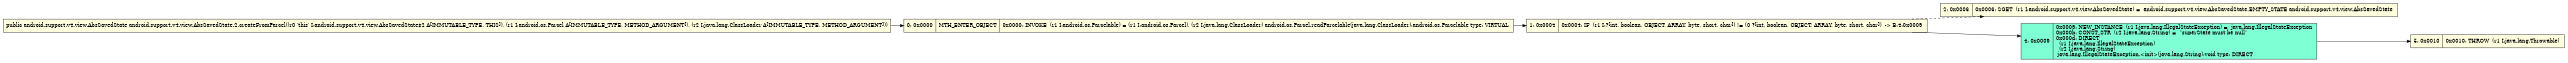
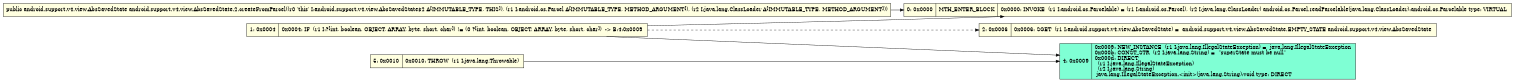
  digraph {
    rankdir=LR
    node [fillcolor=lightyellow shape=record style=filled]
-   n1 [label="{0\:\ 0x0000|MTH_ENTER_OBJECT\l|0x0000: INVOKE  (r1 I:android.os.Parcelable) = (r1 I:android.os.Parcel), (r2 I:java.lang.ClassLoader) android.os.Parcel.readParcelable(java.lang.ClassLoader):android.os.Parcelable type: VIRTUAL \l}"]
+   n1 [label="{0\:\ 0x0000|MTH_ENTER_BLOCK\l|0x0000: INVOKE  (r1 I:android.os.Parcelable) = (r1 I:android.os.Parcel), (r2 I:java.lang.ClassLoader) android.os.Parcel.readParcelable(java.lang.ClassLoader):android.os.Parcelable type: VIRTUAL \l}"]
    n2 [label="{1\:\ 0x0004|0x0004: IF  (r1 I:?[int, boolean, OBJECT, ARRAY, byte, short, char]) != (0 ?[int, boolean, OBJECT, ARRAY, byte, short, char])  \-\> B:4:0x0009 \l}"]
    n3 [label="{2\:\ 0x0006|0x0006: SGET  (r1 I:android.support.v4.view.AbsSavedState) =  android.support.v4.view.AbsSavedState.EMPTY_STATE android.support.v4.view.AbsSavedState \l}"]
    n4 [fillcolor=aquamarine label="{4\:\ 0x0009|0x0009: NEW_INSTANCE  (r1 I:java.lang.IllegalStateException) =  java.lang.IllegalStateException \l0x000b: CONST_STR  (r2 I:java.lang.String) =  \"superState must be null\" \l0x000d: DIRECT  \l  (r1 I:java.lang.IllegalStateException)\l  (r2 I:java.lang.String)\l java.lang.IllegalStateException.\<init\>(java.lang.String):void type: DIRECT \l}"]
    n5 [label="{5\:\ 0x0010|0x0010: THROW  (r1 I:java.lang.Throwable) \l}"]
    n6 [label="{public android.support.v4.view.AbsSavedState android.support.v4.view.AbsSavedState.2.createFromParcel((r0 'this' I:android.support.v4.view.AbsSavedState$2 A[IMMUTABLE_TYPE, THIS]), (r1 I:android.os.Parcel A[IMMUTABLE_TYPE, METHOD_ARGUMENT]), (r2 I:java.lang.ClassLoader A[IMMUTABLE_TYPE, METHOD_ARGUMENT])) }"]
-   n1 -> n2
+   n2 -> n1
    n2 -> n3 [style=dashed]
    n2 -> n4
-   n4 -> n5
+   n5 -> n4
    n6 -> n1
  }
